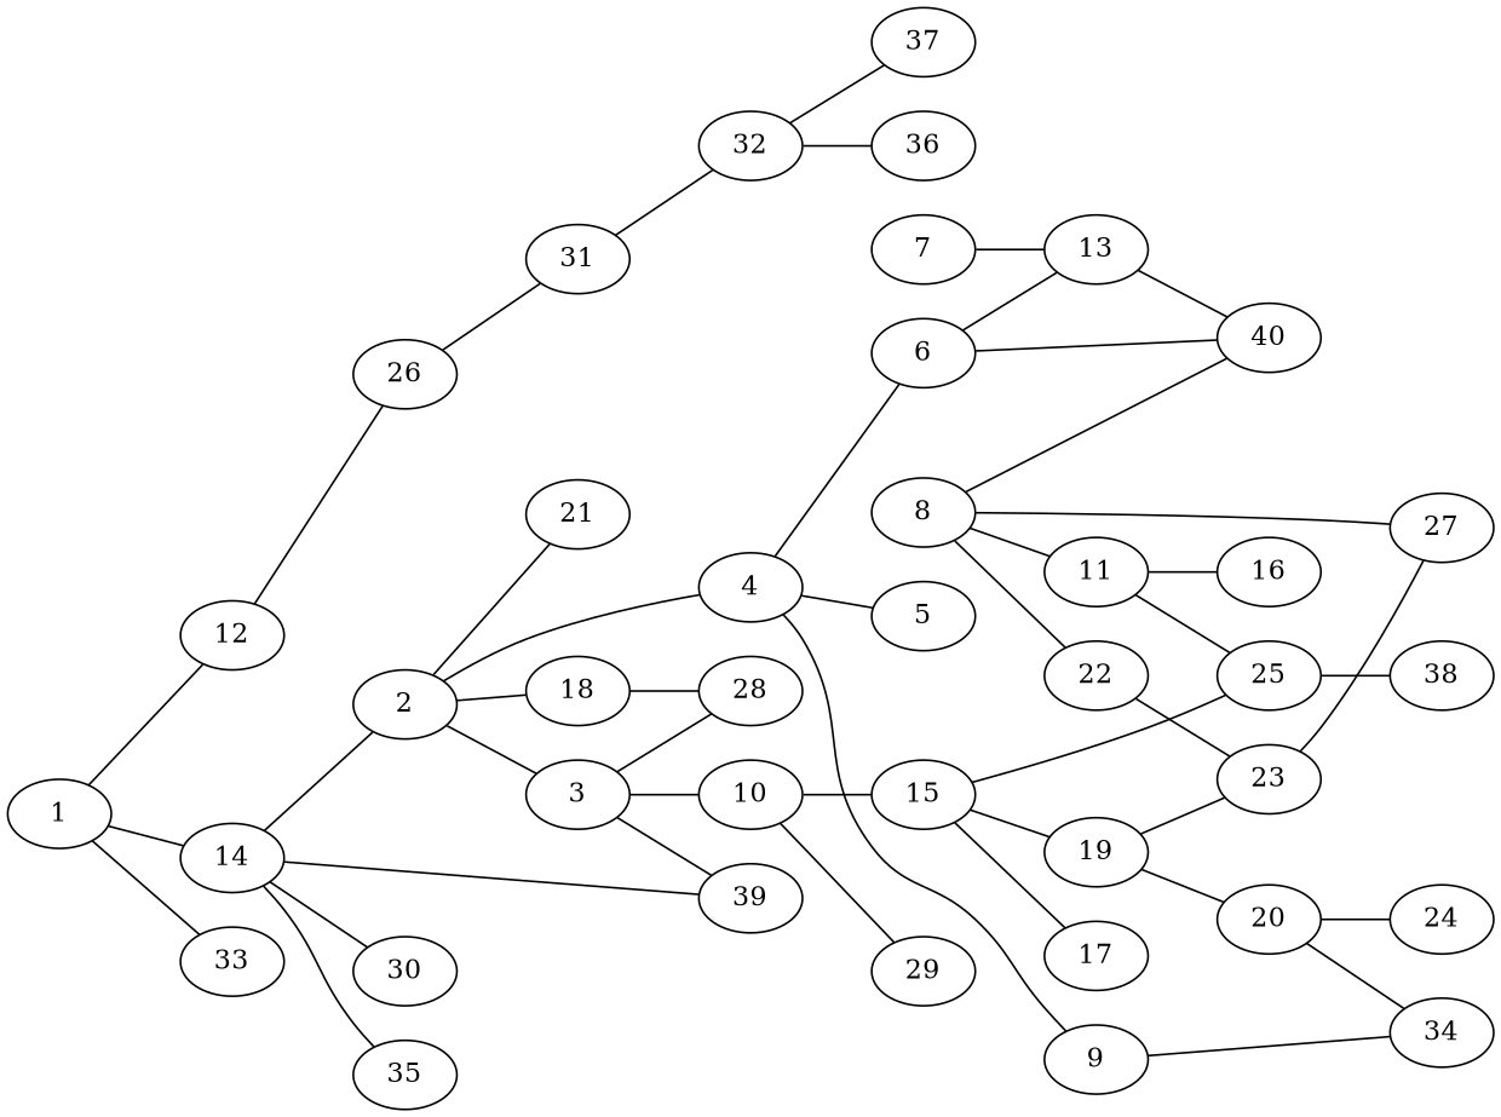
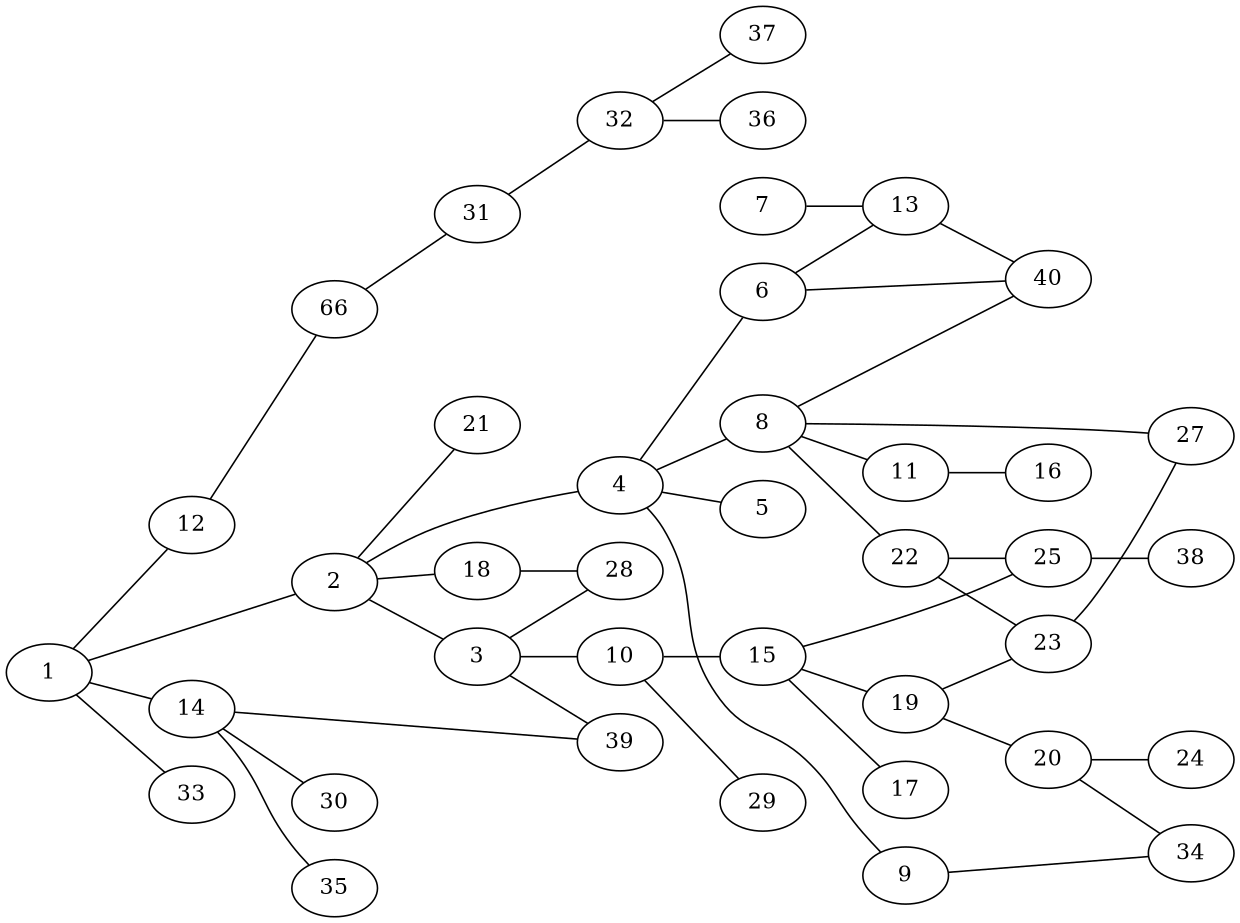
  graph {
    rankdir=LR
    1
    2
    12
    14
    33
    3
    4
    18
    21
-   26
+   26 [label=66]
    39
    30
    35
    10
    28
    5
    6
    8
    9
    31
    15
    29
    40
    13
    11
    22
    27
    34
    25
    17
    19
    7
    16
    23
    38
    20
    32
    24
    36
    37
-   14 -- 2
+   1 -- 2
    1 -- 12
    1 -- 14
    1 -- 33
    2 -- 3
    2 -- 4
    2 -- 18
    2 -- 21
    12 -- 26
    14 -- 39
    14 -- 30
    14 -- 35
    3 -- 39
    3 -- 10
    3 -- 28
    4 -- 5
    4 -- 6
+   4 -- 8
    4 -- 9
    18 -- 28
    26 -- 31
    10 -- 15
    10 -- 29
    6 -- 40
    6 -- 13
    8 -- 40
    8 -- 11
    8 -- 22
    8 -- 27
    9 -- 34
    31 -- 32
    15 -- 25
    15 -- 17
    15 -- 19
    13 -- 40
-   11 -- 25
+   22 -- 25
    11 -- 16
    22 -- 23
    25 -- 38
    19 -- 23
    19 -- 20
    7 -- 13
    23 -- 27
    20 -- 34
    20 -- 24
    32 -- 36
    32 -- 37
  }
